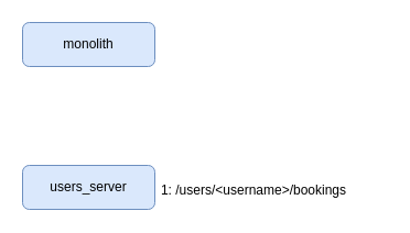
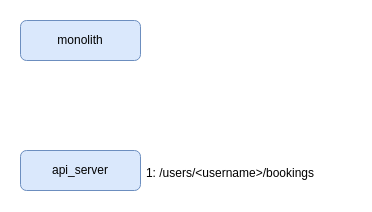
  <mxCell id="0" />
  <mxCell id="1" parent="0" />
  <mxCell id="2" value="monolith" style="rounded=1;whiteSpace=wrap;html=1;fontSize=12;glass=0;strokeWidth=1;shadow=0;fillColor=#dae8fc;strokeColor=#6c8ebf;" parent="1" vertex="1"><mxGeometry x="20" y="20" width="120" height="40" as="geometry" /></mxCell>
- <mxCell id="3" value="users_server" style="rounded=1;whiteSpace=wrap;html=1;fontSize=12;glass=0;strokeWidth=1;shadow=0;fillColor=#dae8fc;strokeColor=#6c8ebf;" parent="1" vertex="1"><mxGeometry x="20" y="150" width="120" height="40" as="geometry" /></mxCell>
+ <mxCell id="3" value="api_server" style="rounded=1;whiteSpace=wrap;html=1;fontSize=12;glass=0;strokeWidth=1;shadow=0;fillColor=#dae8fc;strokeColor=#6c8ebf;" parent="1" vertex="1"><mxGeometry x="20" y="150" width="120" height="40" as="geometry" /></mxCell>
  <mxCell id="4" value="1: /users/&amp;lt;username&amp;gt;/bookings&lt;br&gt;&lt;div style=&quot;text-align: left&quot;&gt;&lt;br&gt;&lt;/div&gt;" style="text;html=1;strokeColor=none;fillColor=none;align=center;verticalAlign=middle;whiteSpace=wrap;rounded=0;" parent="1" vertex="1"><mxGeometry x="110" y="170" width="240" height="20" as="geometry" /></mxCell>
